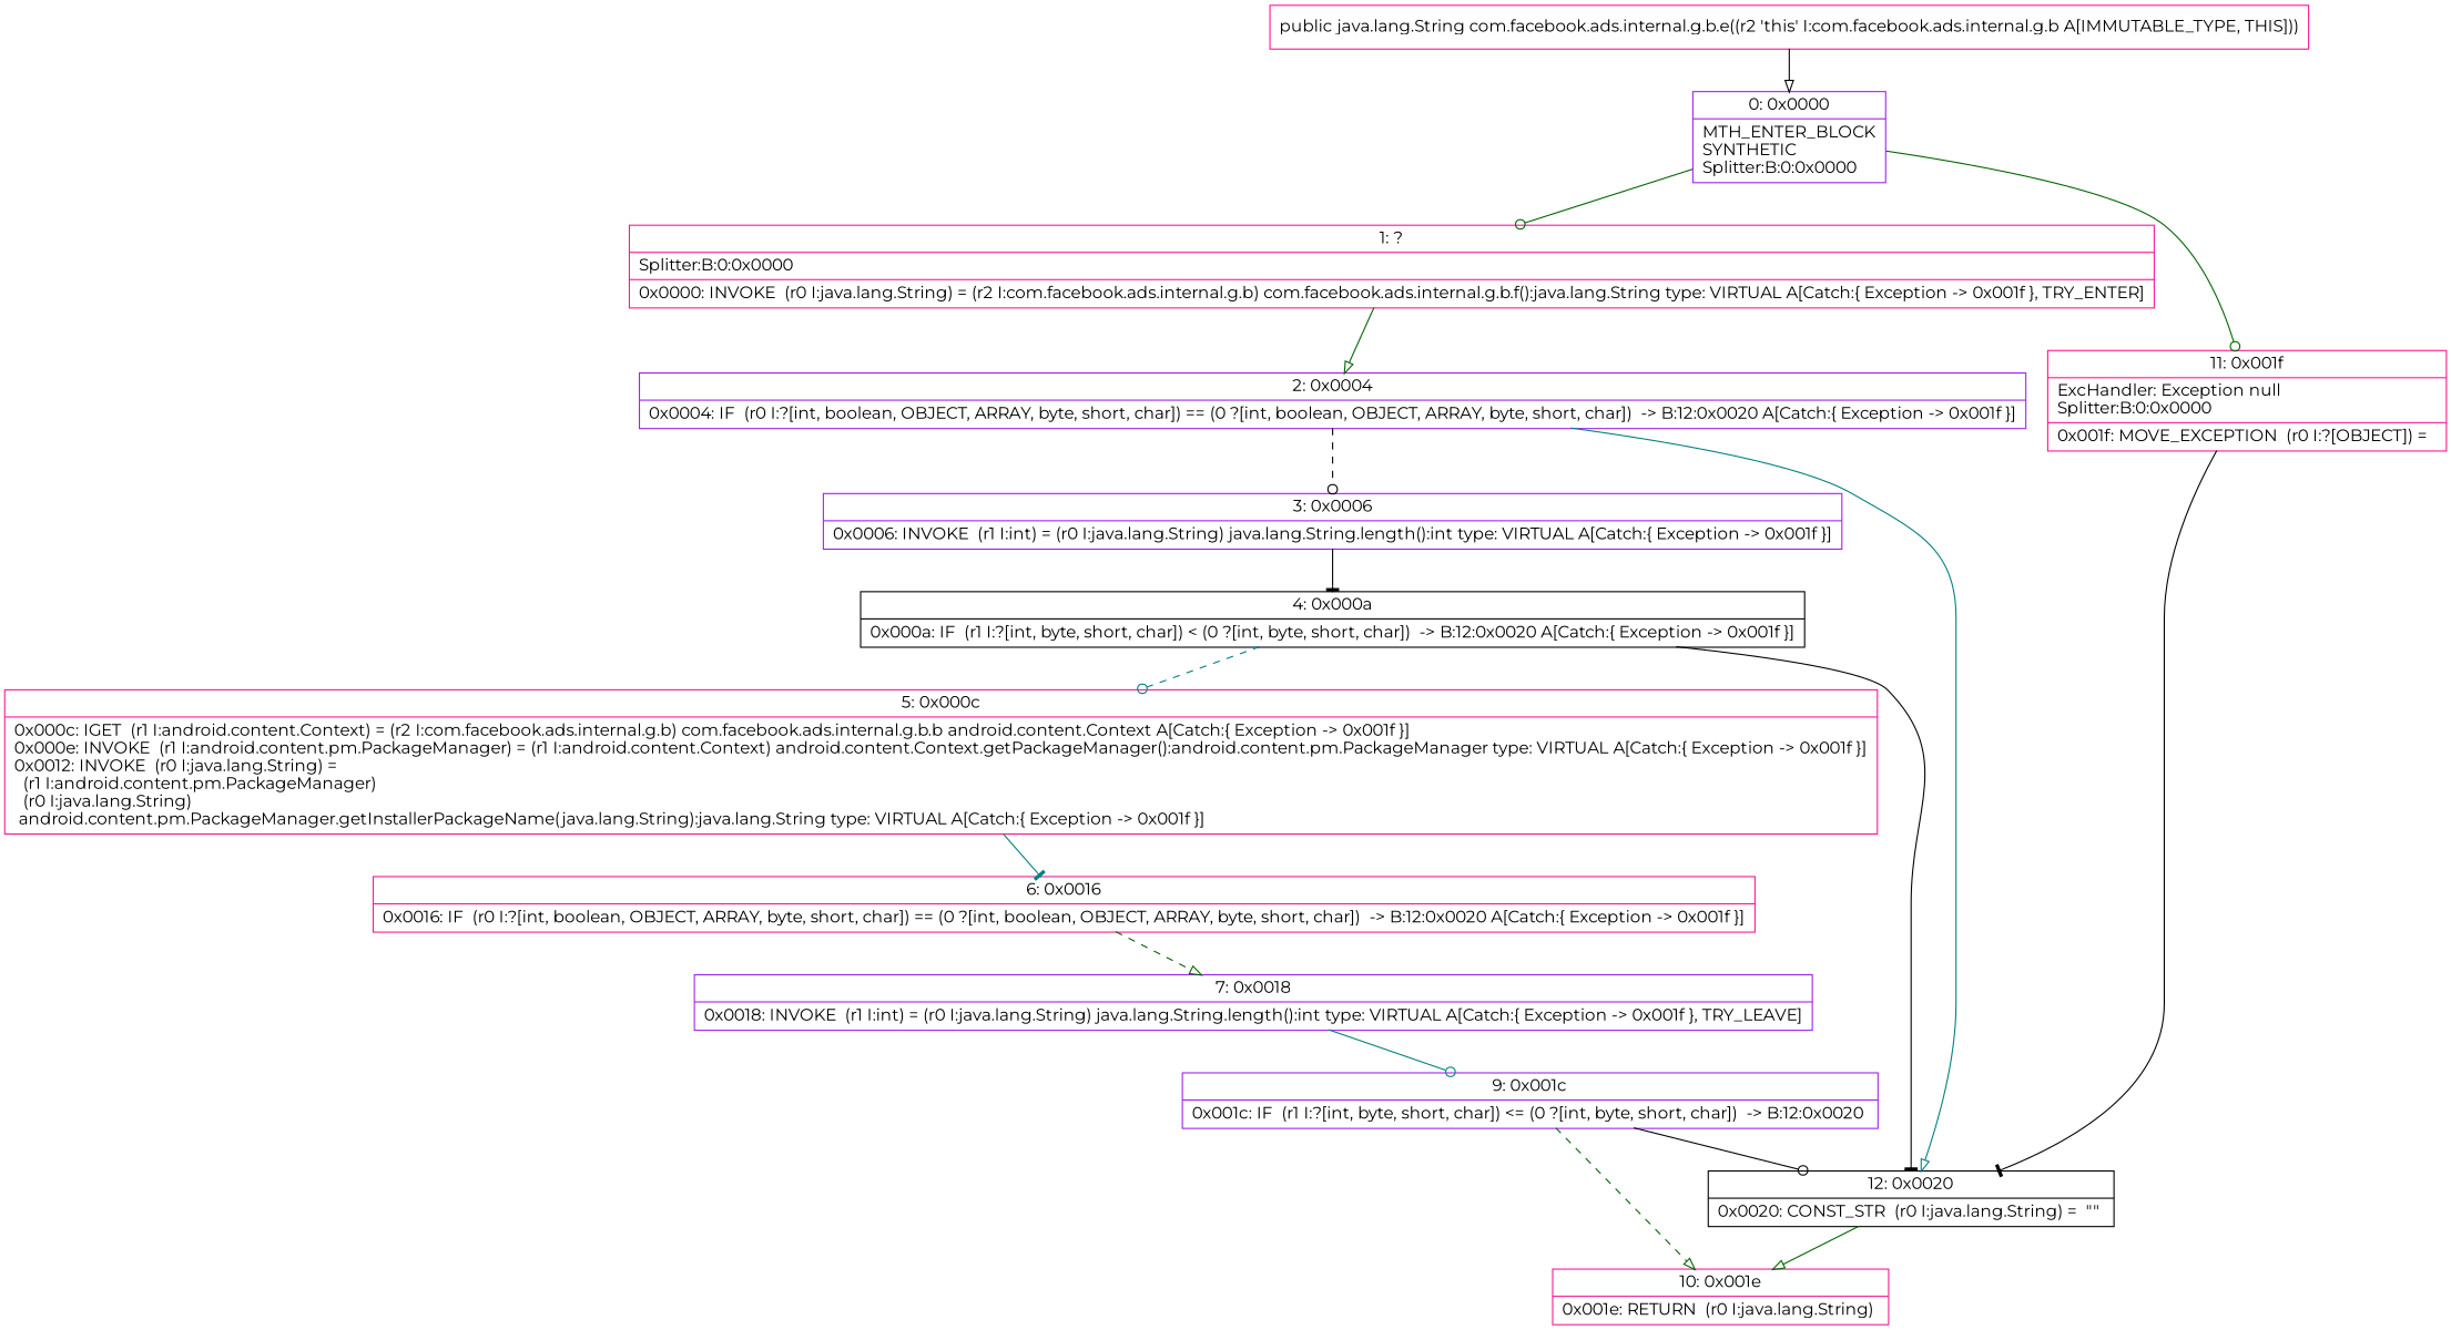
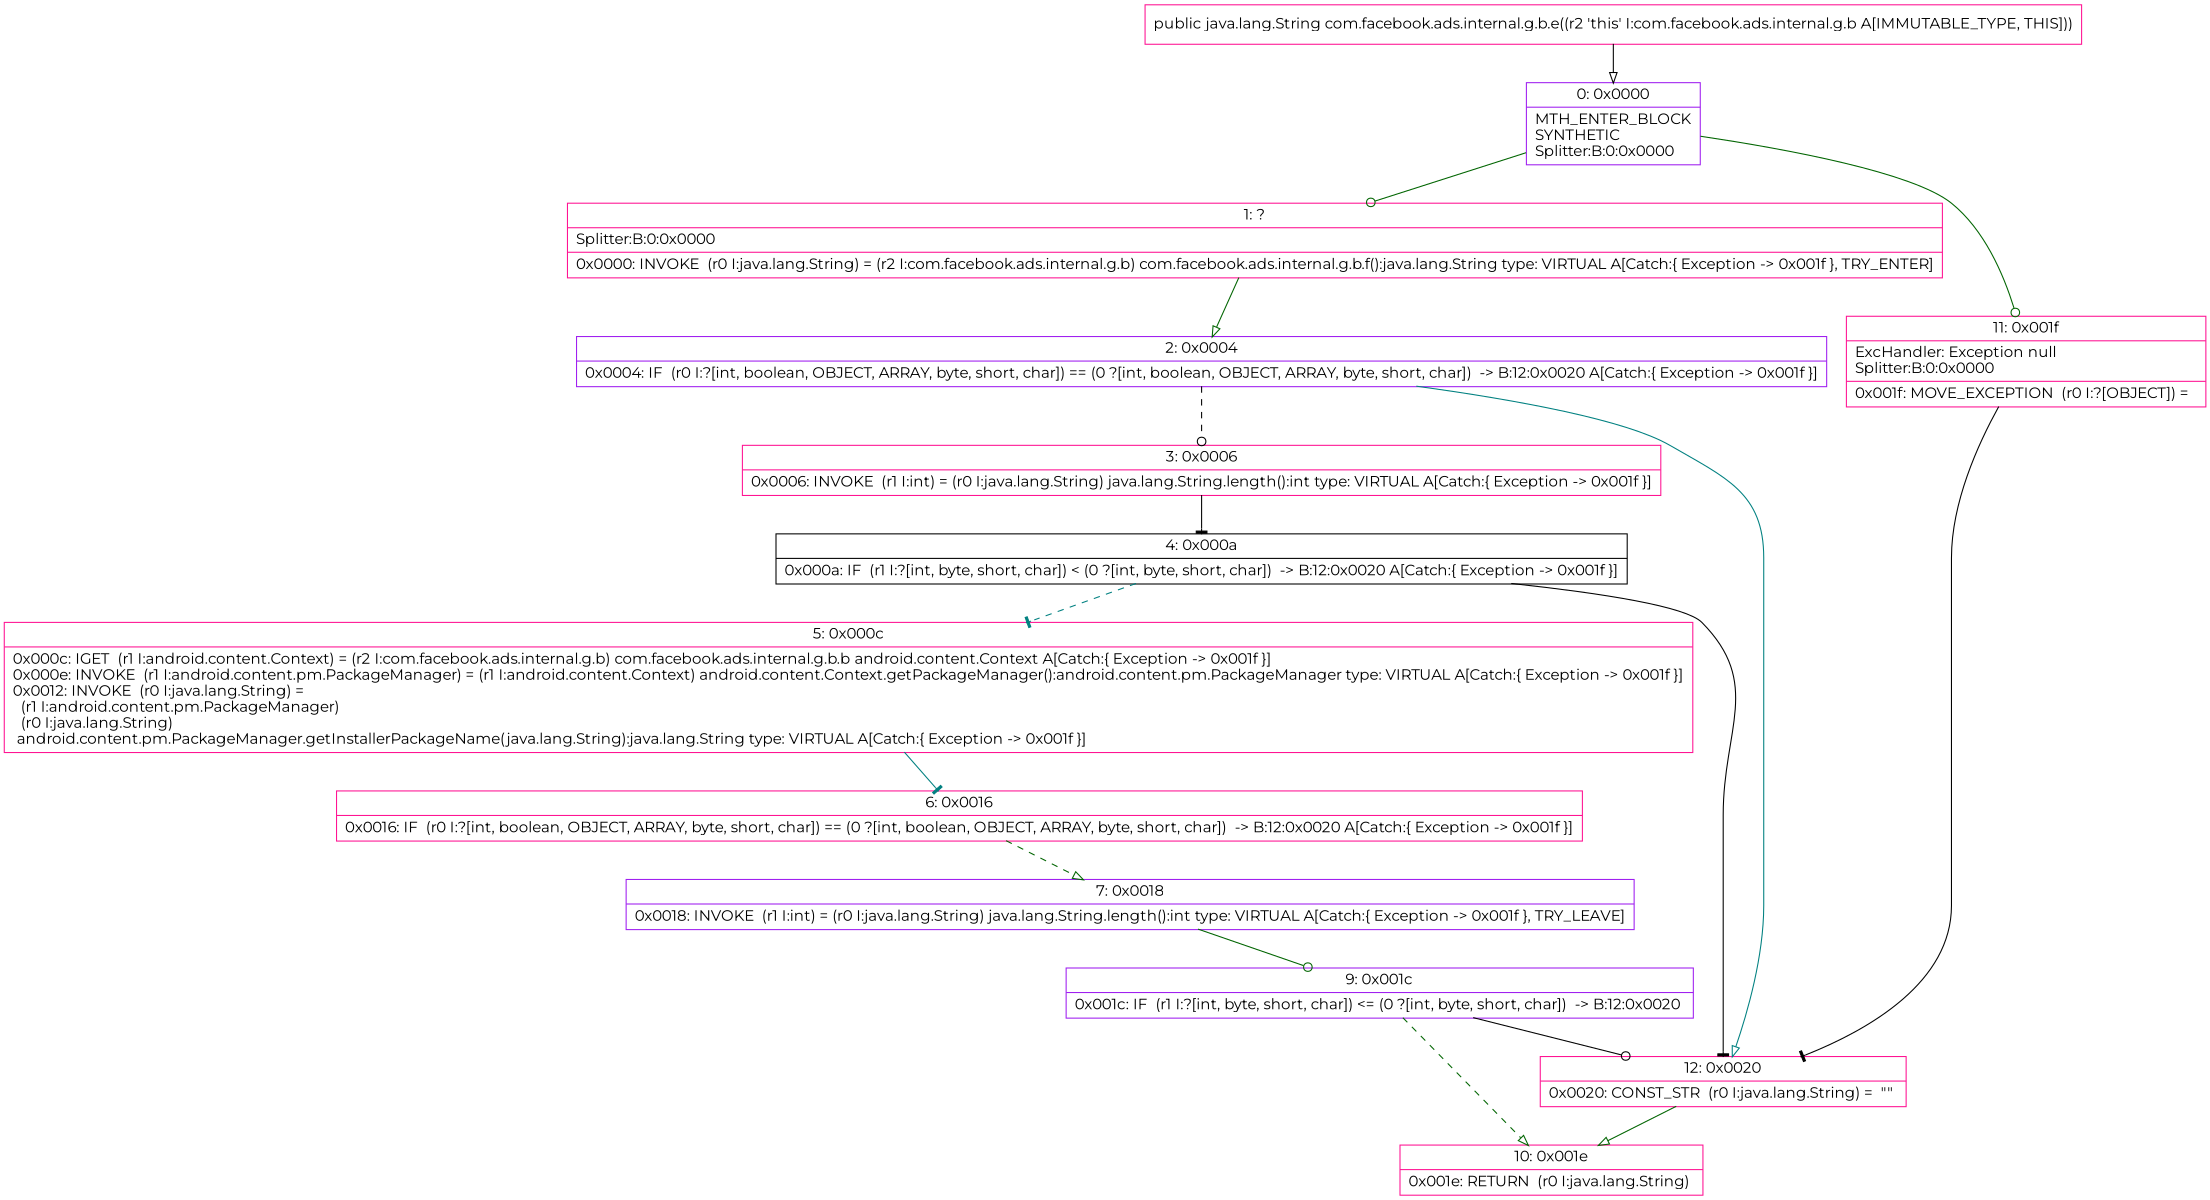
  digraph {
    fontname=Montserrat
    node [color=deeppink fontname=Montserrat shape=record]
    edge [arrowhead=odot color=darkgreen fontname=Montserrat]
    n1 [color=purple label="{0\:\ 0x0000|MTH_ENTER_BLOCK\lSYNTHETIC\lSplitter:B:0:0x0000\l}"]
    n2 [label="{1\:\ ?|Splitter:B:0:0x0000\l|0x0000: INVOKE  (r0 I:java.lang.String) = (r2 I:com.facebook.ads.internal.g.b) com.facebook.ads.internal.g.b.f():java.lang.String type: VIRTUAL A[Catch:\{ Exception \-\> 0x001f \}, TRY_ENTER]\l}"]
    n3 [label="{11\:\ 0x001f|ExcHandler: Exception null\lSplitter:B:0:0x0000\l|0x001f: MOVE_EXCEPTION  (r0 I:?[OBJECT]) =  \l}"]
    n4 [color=purple label="{2\:\ 0x0004|0x0004: IF  (r0 I:?[int, boolean, OBJECT, ARRAY, byte, short, char]) == (0 ?[int, boolean, OBJECT, ARRAY, byte, short, char])  \-\> B:12:0x0020 A[Catch:\{ Exception \-\> 0x001f \}]\l}"]
-   n5 [color=black label="{12\:\ 0x0020|0x0020: CONST_STR  (r0 I:java.lang.String) =  \"\" \l}"]
-   n6 [color=purple label="{3\:\ 0x0006|0x0006: INVOKE  (r1 I:int) = (r0 I:java.lang.String) java.lang.String.length():int type: VIRTUAL A[Catch:\{ Exception \-\> 0x001f \}]\l}"]
+   n5 [label="{12\:\ 0x0020|0x0020: CONST_STR  (r0 I:java.lang.String) =  \"\" \l}"]
+   n6 [label="{3\:\ 0x0006|0x0006: INVOKE  (r1 I:int) = (r0 I:java.lang.String) java.lang.String.length():int type: VIRTUAL A[Catch:\{ Exception \-\> 0x001f \}]\l}"]
    n7 [color=black label="{4\:\ 0x000a|0x000a: IF  (r1 I:?[int, byte, short, char]) \< (0 ?[int, byte, short, char])  \-\> B:12:0x0020 A[Catch:\{ Exception \-\> 0x001f \}]\l}"]
    n8 [label="{10\:\ 0x001e|0x001e: RETURN  (r0 I:java.lang.String) \l}"]
    n9 [label="{5\:\ 0x000c|0x000c: IGET  (r1 I:android.content.Context) = (r2 I:com.facebook.ads.internal.g.b) com.facebook.ads.internal.g.b.b android.content.Context A[Catch:\{ Exception \-\> 0x001f \}]\l0x000e: INVOKE  (r1 I:android.content.pm.PackageManager) = (r1 I:android.content.Context) android.content.Context.getPackageManager():android.content.pm.PackageManager type: VIRTUAL A[Catch:\{ Exception \-\> 0x001f \}]\l0x0012: INVOKE  (r0 I:java.lang.String) = \l  (r1 I:android.content.pm.PackageManager)\l  (r0 I:java.lang.String)\l android.content.pm.PackageManager.getInstallerPackageName(java.lang.String):java.lang.String type: VIRTUAL A[Catch:\{ Exception \-\> 0x001f \}]\l}"]
    n10 [label="{6\:\ 0x0016|0x0016: IF  (r0 I:?[int, boolean, OBJECT, ARRAY, byte, short, char]) == (0 ?[int, boolean, OBJECT, ARRAY, byte, short, char])  \-\> B:12:0x0020 A[Catch:\{ Exception \-\> 0x001f \}]\l}"]
    n11 [color=purple label="{7\:\ 0x0018|0x0018: INVOKE  (r1 I:int) = (r0 I:java.lang.String) java.lang.String.length():int type: VIRTUAL A[Catch:\{ Exception \-\> 0x001f \}, TRY_LEAVE]\l}"]
    n12 [color=purple label="{9\:\ 0x001c|0x001c: IF  (r1 I:?[int, byte, short, char]) \<= (0 ?[int, byte, short, char])  \-\> B:12:0x0020 \l}"]
    n13 [label="{public java.lang.String com.facebook.ads.internal.g.b.e((r2 'this' I:com.facebook.ads.internal.g.b A[IMMUTABLE_TYPE, THIS])) }"]
    n1 -> n2
    n1 -> n3
    n2 -> n4 [arrowhead=onormal]
    n3 -> n5 [arrowhead=tee color=black]
    n4 -> n5 [arrowhead=onormal color=teal]
    n4 -> n6 [color=black style=dashed]
    n5 -> n8 [arrowhead=onormal]
    n6 -> n7 [arrowhead=tee color=black]
    n7 -> n5 [arrowhead=tee color=black]
-   n7 -> n9 [color=teal style=dashed]
+   n7 -> n9 [arrowhead=tee color=teal style=dashed]
    n9 -> n10 [arrowhead=tee color=teal]
    n10 -> n11 [arrowhead=onormal style=dashed]
-   n11 -> n12 [color=teal]
+   n11 -> n12
    n12 -> n5 [color=black]
    n12 -> n8 [arrowhead=onormal style=dashed]
    n13 -> n1 [arrowhead=onormal color=black]
  }
